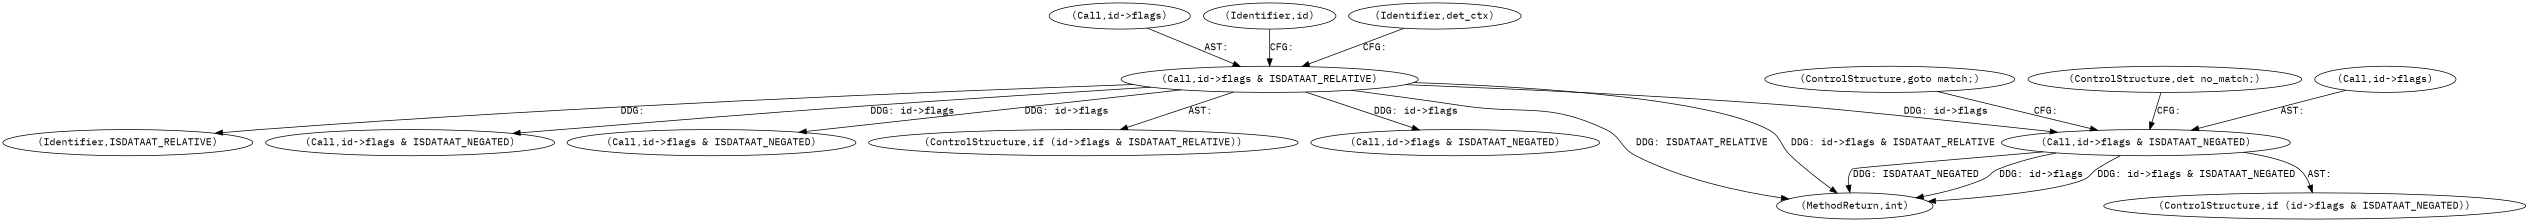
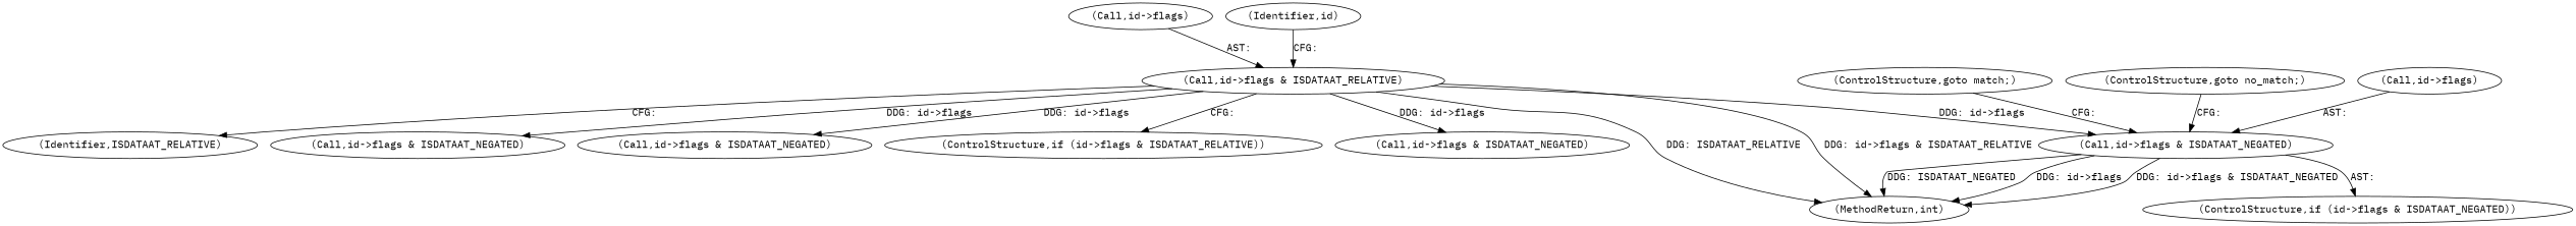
  digraph {
    fontname="IBM Plex Mono"
    node [fontname="IBM Plex Mono"]
    edge [fontname="IBM Plex Mono"]
    n1 [label="(Call,id->flags & ISDATAAT_NEGATED)"]
    n2 [label="(MethodReturn,int)"]
    n3 [label="(ControlStructure,if (id->flags & ISDATAAT_NEGATED))"]
    n4 [label="(Call,id->flags & ISDATAAT_RELATIVE)"]
    n5 [label="(Identifier,ISDATAAT_RELATIVE)"]
    n6 [label="(Call,id->flags & ISDATAAT_NEGATED)"]
    n7 [label="(Call,id->flags & ISDATAAT_NEGATED)"]
    n8 [label="(ControlStructure,if (id->flags & ISDATAAT_RELATIVE))"]
    n9 [label="(Call,id->flags & ISDATAAT_NEGATED)"]
    n10 [label="(ControlStructure,goto match;)"]
    n11 [label="(Call,id->flags)"]
-   n12 [label="(ControlStructure,det no_match;)"]
+   n12 [label="(ControlStructure,goto no_match;)"]
    n13 [label="(Identifier,id)"]
-   n14 [label="(Identifier,det_ctx)"]
    n15 [label="(Call,id->flags)"]
    n1 -> n2 [label="DDG: id->flags"]
    n1 -> n2 [label="DDG: id->flags & ISDATAAT_NEGATED"]
    n1 -> n2 [label="DDG: ISDATAAT_NEGATED"]
    n1 -> n3 [label="AST: "]
    n4 -> n1 [label="DDG: id->flags"]
    n4 -> n2 [label="DDG: ISDATAAT_RELATIVE"]
    n4 -> n2 [label="DDG: id->flags & ISDATAAT_RELATIVE"]
-   n4 -> n5 [label="DDG: "]
+   n4 -> n5 [label="CFG: "]
    n4 -> n6 [label="DDG: id->flags"]
    n4 -> n7 [label="DDG: id->flags"]
-   n4 -> n8 [label="AST: "]
+   n4 -> n8 [label="CFG: "]
    n4 -> n9 [label="DDG: id->flags"]
    n10 -> n1 [label="CFG: "]
    n11 -> n4 [label="AST: "]
    n12 -> n1 [label="CFG: "]
    n13 -> n4 [label="CFG: "]
-   n14 -> n4 [label="CFG: "]
    n15 -> n1 [label="AST: "]
  }
